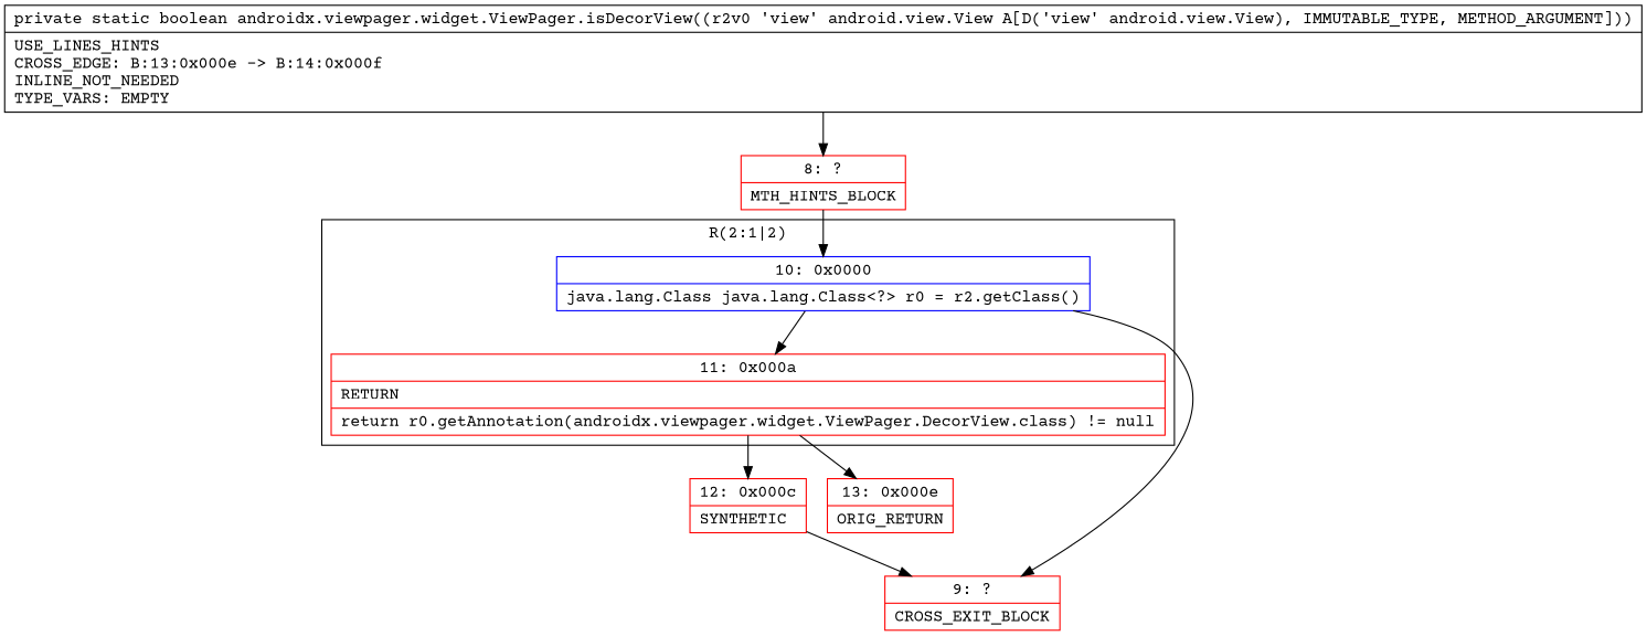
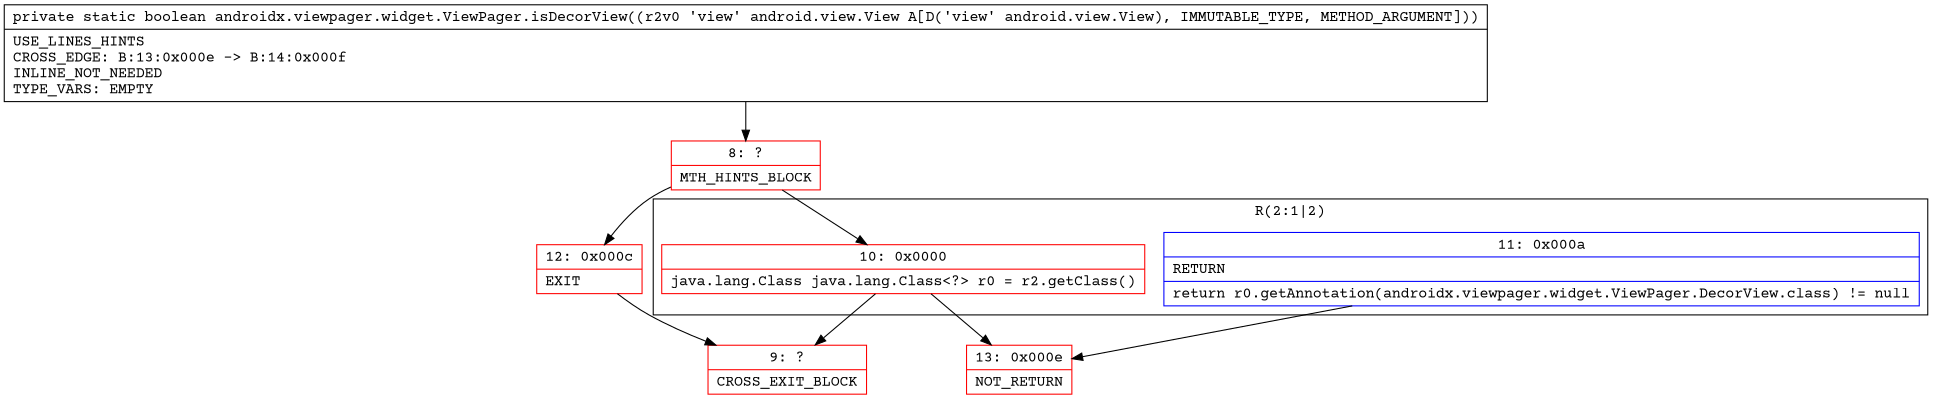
  digraph {
    fontname="Courier Prime"
    node [color=red fontname="Courier Prime" shape=record]
    edge [fontname="Courier Prime"]
-   n1 [color=blue label="{10\:\ 0x0000|java.lang.Class java.lang.Class\<?\> r0 = r2.getClass()\l}"]
-   n2 [label="{11\:\ 0x000a|RETURN\l|return r0.getAnnotation(androidx.viewpager.widget.ViewPager.DecorView.class) != null\l}"]
+   n1 [label="{10\:\ 0x0000|java.lang.Class java.lang.Class\<?\> r0 = r2.getClass()\l}"]
+   n2 [color=blue label="{11\:\ 0x000a|RETURN\l|return r0.getAnnotation(androidx.viewpager.widget.ViewPager.DecorView.class) != null\l}"]
    n3 [label="{9\:\ ?|CROSS_EXIT_BLOCK\l}"]
-   n4 [label="{12\:\ 0x000c|SYNTHETIC\l}"]
-   n5 [label="{13\:\ 0x000e|ORIG_RETURN\l}"]
+   n4 [label="{12\:\ 0x000c|EXIT\l}"]
+   n5 [label="{13\:\ 0x000e|NOT_RETURN\l}"]
    n6 [label="{8\:\ ?|MTH_HINTS_BLOCK\l}"]
    n7 [label="{private static boolean androidx.viewpager.widget.ViewPager.isDecorView((r2v0 'view' android.view.View A[D('view' android.view.View), IMMUTABLE_TYPE, METHOD_ARGUMENT]))  | USE_LINES_HINTS\lCROSS_EDGE: B:13:0x000e \-\> B:14:0x000f\lINLINE_NOT_NEEDED\lTYPE_VARS: EMPTY\l}" color=""]
    subgraph cluster_1 {
      label="R(2:1|2)"
      n1
      n2
    }
-   n1 -> n2
+   n1 -> n5
    n1 -> n3
-   n2 -> n4
+   n6 -> n4
    n2 -> n5
    n4 -> n3
    n6 -> n1
    n7 -> n6
  }
